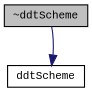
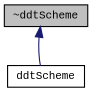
  digraph {
    rankdir=TB
    fontname="Liberation Mono"
    node [color=black fontname="Liberation Mono" fontsize=10 shape=record]
    n1 [fillcolor=grey75 fontcolor=black height=0.2 label="~ddtScheme" style=filled width=0.4]
    n2 [height=0.2 label=ddtScheme width=0.4]
-   n2 -> n1 [color=midnightblue dir=back fontname="Liberation Mono" fontsize=10 labelfontname=FreeSans labelfontsize=10 style=solid]
+   n1 -> n2 [color=midnightblue dir=back fontname="Liberation Mono" fontsize=10 labelfontname=FreeSans labelfontsize=10 style=solid]
  }
